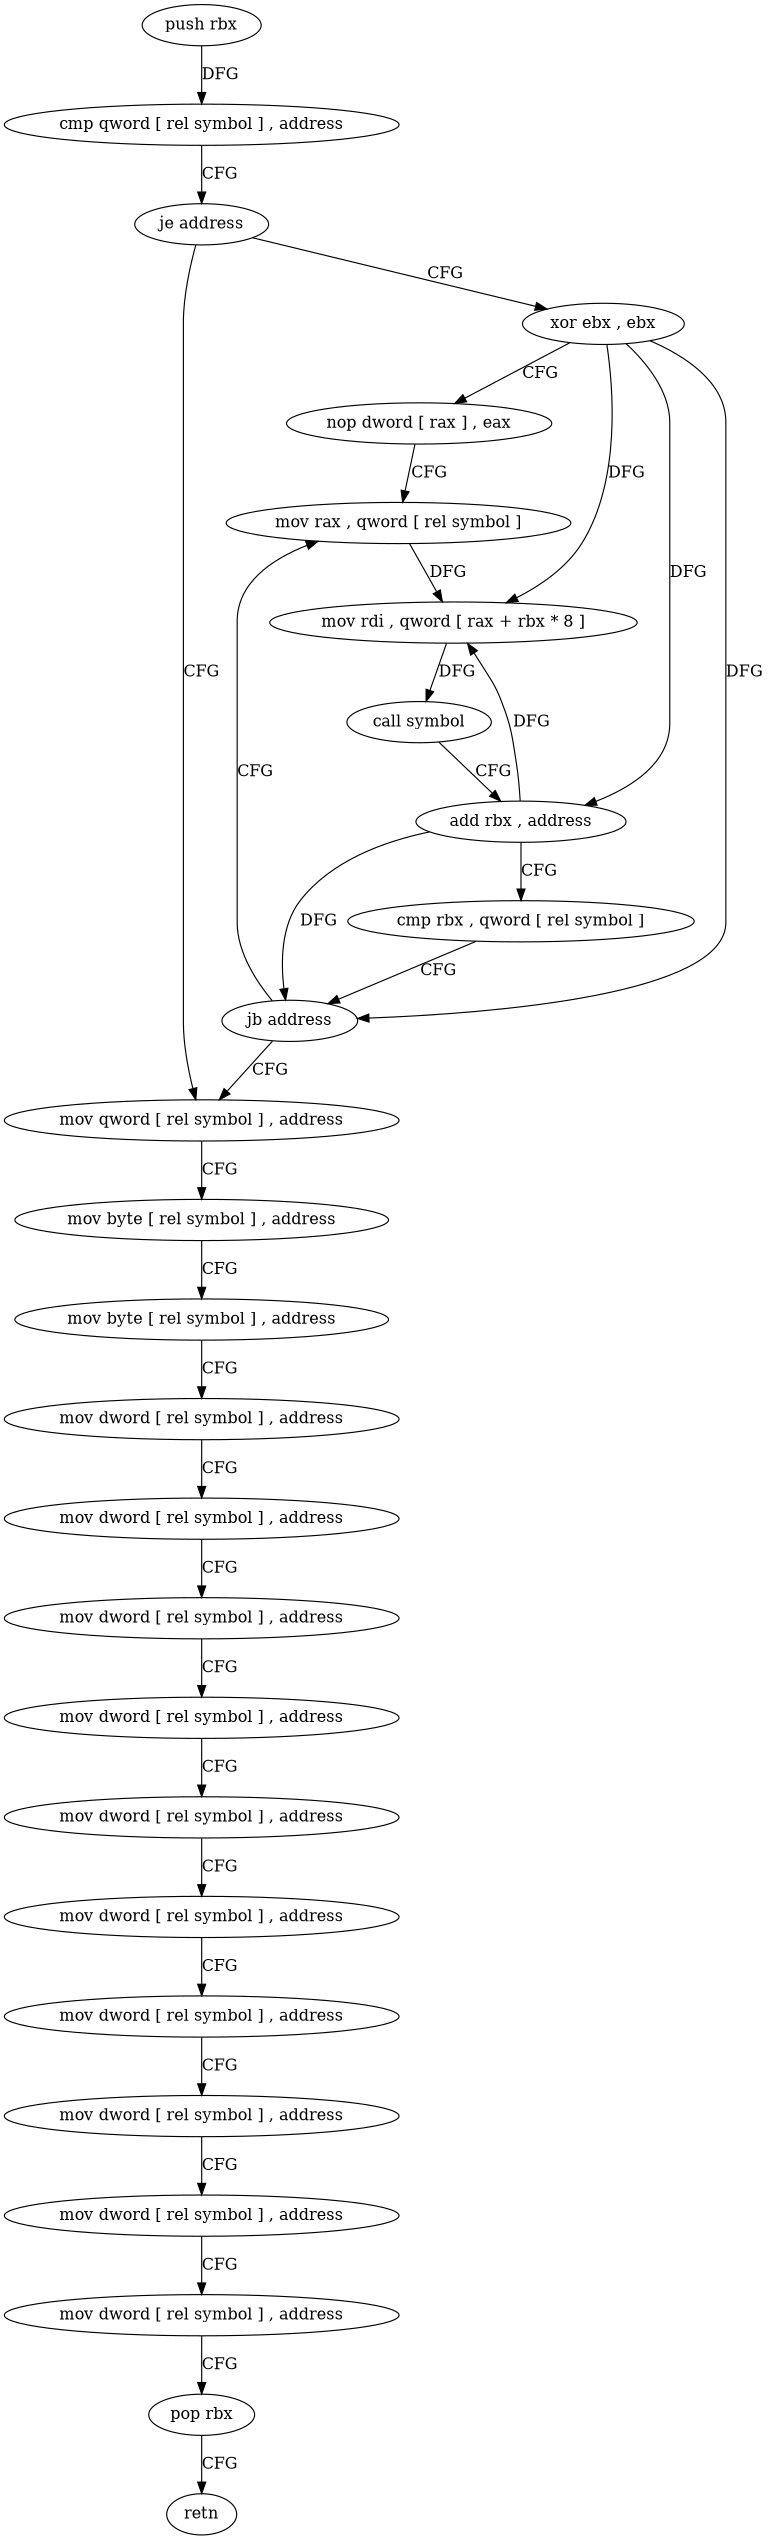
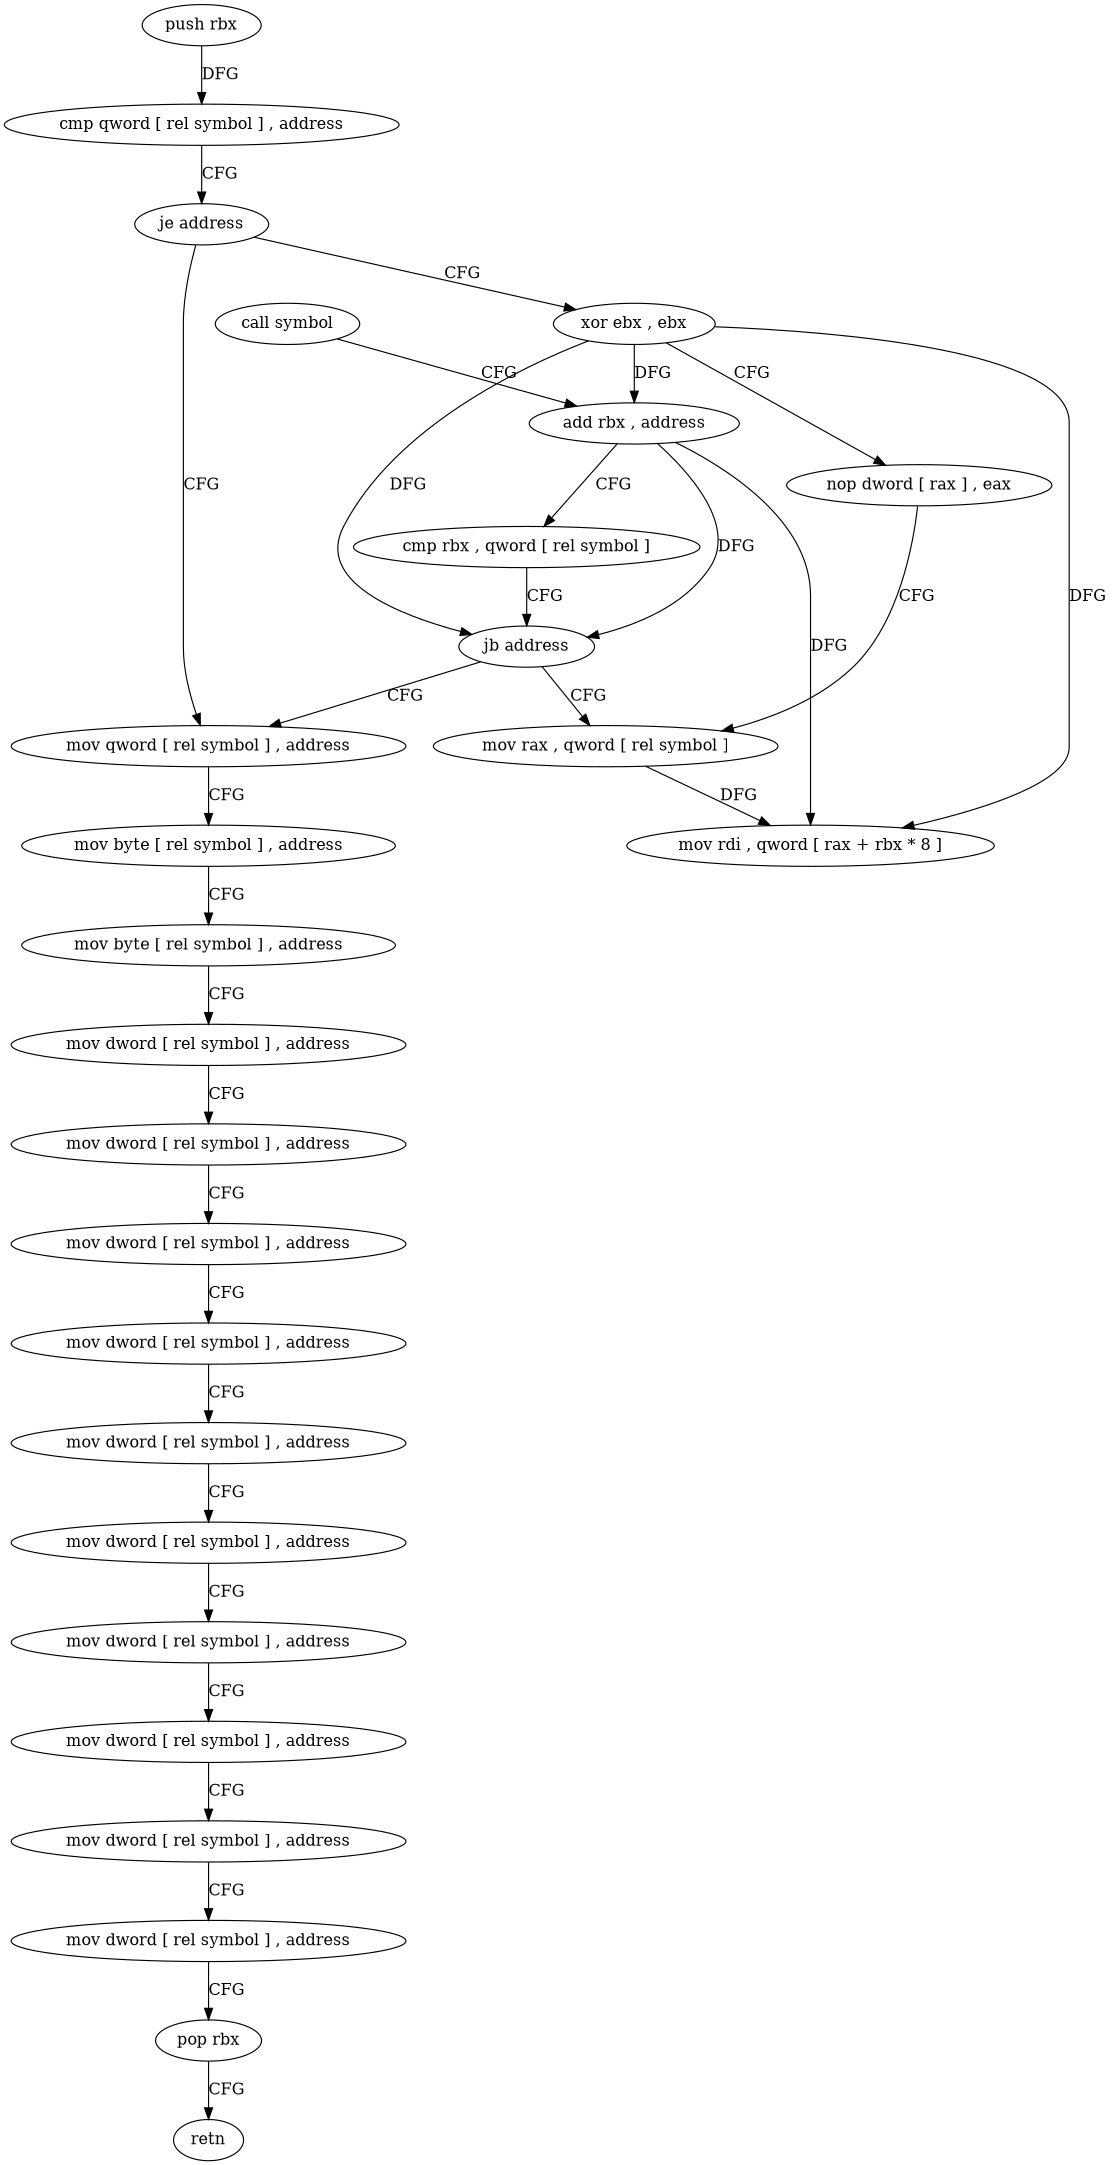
  digraph {
    n1 [label="push rbx"]
    n2 [label="cmp qword [ rel symbol ] , address"]
    n3 [label="je address"]
    n4 [label="mov qword [ rel symbol ] , address"]
    n5 [label="xor ebx , ebx"]
    n6 [label="mov byte [ rel symbol ] , address"]
    n7 [label="nop dword [ rax ] , eax"]
    n8 [label="mov rdi , qword [ rax + rbx * 8 ]"]
    n9 [label="add rbx , address"]
    n10 [label="jb address"]
    n11 [label="mov byte [ rel symbol ] , address"]
    n12 [label="mov rax , qword [ rel symbol ]"]
    n13 [label="call symbol"]
    n14 [label="cmp rbx , qword [ rel symbol ]"]
    n15 [label="mov dword [ rel symbol ] , address"]
    n16 [label="mov dword [ rel symbol ] , address"]
    n17 [label="mov dword [ rel symbol ] , address"]
    n18 [label="mov dword [ rel symbol ] , address"]
    n19 [label="mov dword [ rel symbol ] , address"]
    n20 [label="mov dword [ rel symbol ] , address"]
    n21 [label="mov dword [ rel symbol ] , address"]
    n22 [label="mov dword [ rel symbol ] , address"]
    n23 [label="mov dword [ rel symbol ] , address"]
    n24 [label="mov dword [ rel symbol ] , address"]
    n25 [label="pop rbx"]
    n26 [label=retn]
    n1 -> n2 [label=DFG]
    n2 -> n3 [label=CFG]
    n3 -> n4 [label=CFG]
    n3 -> n5 [label=CFG]
    n4 -> n6 [label=CFG]
    n5 -> n7 [label=CFG]
    n5 -> n8 [label=DFG]
    n5 -> n9 [label=DFG]
    n5 -> n10 [label=DFG]
    n6 -> n11 [label=CFG]
    n7 -> n12 [label=CFG]
-   n8 -> n13 [label=DFG]
    n9 -> n8 [label=DFG]
    n9 -> n10 [label=DFG]
    n9 -> n14 [label=CFG]
    n10 -> n4 [label=CFG]
    n10 -> n12 [label=CFG]
    n11 -> n15 [label=CFG]
    n12 -> n8 [label=DFG]
    n13 -> n9 [label=CFG]
    n14 -> n10 [label=CFG]
    n15 -> n16 [label=CFG]
    n16 -> n17 [label=CFG]
    n17 -> n18 [label=CFG]
    n18 -> n19 [label=CFG]
    n19 -> n20 [label=CFG]
    n20 -> n21 [label=CFG]
    n21 -> n22 [label=CFG]
    n22 -> n23 [label=CFG]
    n23 -> n24 [label=CFG]
    n24 -> n25 [label=CFG]
    n25 -> n26 [label=CFG]
  }
